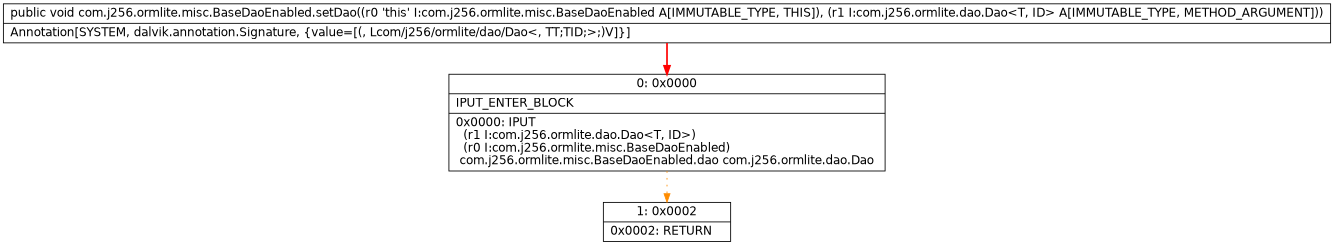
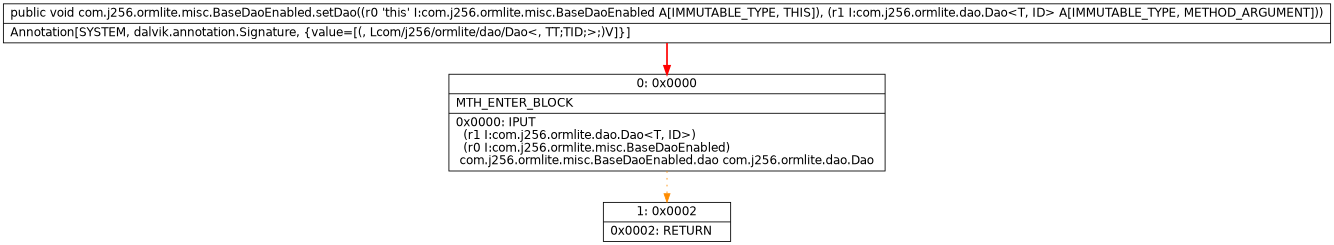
  digraph {
    fontname="DejaVu Sans"
    node [shape=record fontname="DejaVu Sans"]
    edge [fontname="DejaVu Sans"]
-   n1 [label="{0\:\ 0x0000|IPUT_ENTER_BLOCK\l|0x0000: IPUT  \l  (r1 I:com.j256.ormlite.dao.Dao\<T, ID\>)\l  (r0 I:com.j256.ormlite.misc.BaseDaoEnabled)\l com.j256.ormlite.misc.BaseDaoEnabled.dao com.j256.ormlite.dao.Dao \l}"]
+   n1 [label="{0\:\ 0x0000|MTH_ENTER_BLOCK\l|0x0000: IPUT  \l  (r1 I:com.j256.ormlite.dao.Dao\<T, ID\>)\l  (r0 I:com.j256.ormlite.misc.BaseDaoEnabled)\l com.j256.ormlite.misc.BaseDaoEnabled.dao com.j256.ormlite.dao.Dao \l}"]
    n2 [label="{1\:\ 0x0002|0x0002: RETURN   \l}"]
    n3 [label="{public void com.j256.ormlite.misc.BaseDaoEnabled.setDao((r0 'this' I:com.j256.ormlite.misc.BaseDaoEnabled A[IMMUTABLE_TYPE, THIS]), (r1 I:com.j256.ormlite.dao.Dao\<T, ID\> A[IMMUTABLE_TYPE, METHOD_ARGUMENT]))  | Annotation[SYSTEM, dalvik.annotation.Signature, \{value=[(, Lcom\/j256\/ormlite\/dao\/Dao\<, TT;TID;\>;)V]\}]\l}"]
    n1 -> n2 [color=darkorange style=dotted]
    n3 -> n1 [color=red style=bold]
  }
